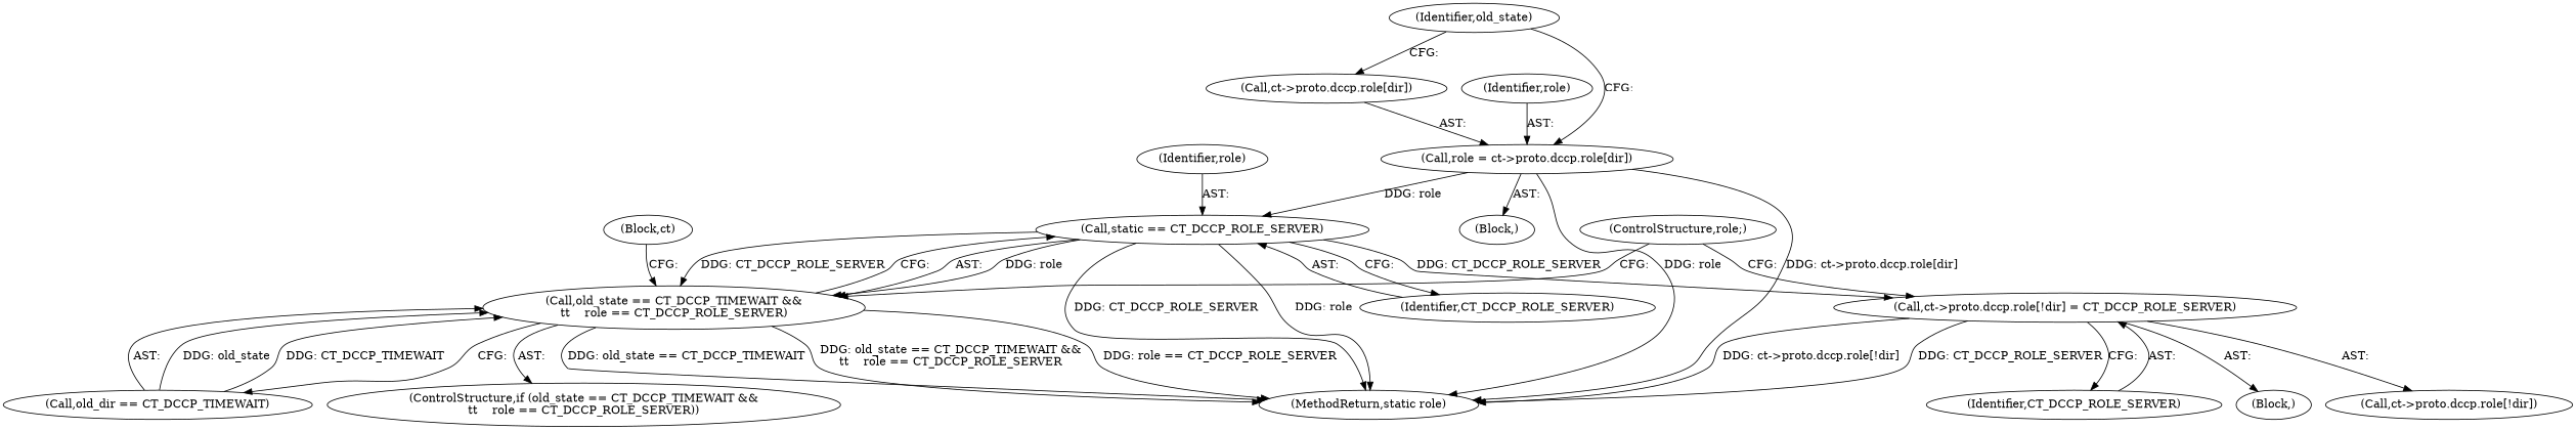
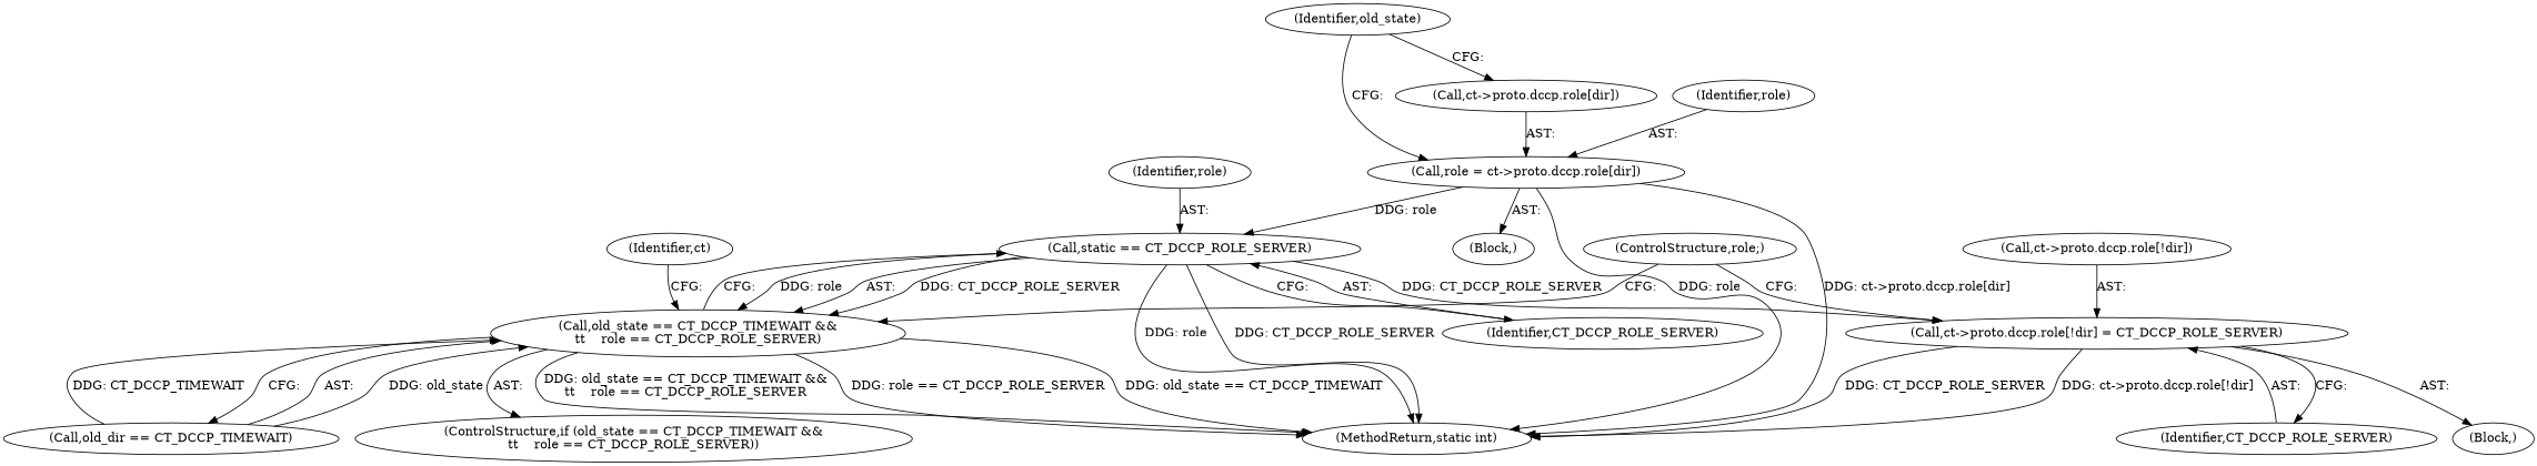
  digraph {
    n1 [label="(Call,role = ct->proto.dccp.role[dir])"]
    n2 [label="(Call,static == CT_DCCP_ROLE_SERVER)"]
-   n3 [label="(MethodReturn,static role)"]
+   n3 [label="(MethodReturn,static int)"]
    n4 [label="(Block,)"]
    n5 [label="(Call,old_state == CT_DCCP_TIMEWAIT &&\n\t\t    role == CT_DCCP_ROLE_SERVER)"]
    n6 [label="(Call,ct->proto.dccp.role[!dir] = CT_DCCP_ROLE_SERVER)"]
    n7 [label="(Identifier,CT_DCCP_ROLE_SERVER)"]
    n8 [label="(Call,ct->proto.dccp.role[dir])"]
    n9 [label="(Call,old_dir == CT_DCCP_TIMEWAIT)"]
    n10 [label="(ControlStructure,if (old_state == CT_DCCP_TIMEWAIT &&\n\t\t    role == CT_DCCP_ROLE_SERVER))"]
    n11 [label="(Identifier,CT_DCCP_ROLE_SERVER)"]
    n12 [label="(Block,)"]
    n13 [label="(Call,ct->proto.dccp.role[!dir])"]
    n14 [label="(Identifier,role)"]
    n15 [label="(Identifier,role)"]
    n16 [label="(ControlStructure,role;)"]
    n17 [label="(Identifier,old_state)"]
-   n18 [label="(Block,ct)"]
+   n18 [label="(Identifier,ct)"]
    n1 -> n2 [label="DDG: role"]
    n1 -> n3 [label="DDG: ct->proto.dccp.role[dir]"]
    n1 -> n3 [label="DDG: role"]
    n1 -> n4 [label="AST: "]
    n2 -> n3 [label="DDG: role"]
    n2 -> n3 [label="DDG: CT_DCCP_ROLE_SERVER"]
    n2 -> n5 [label="AST: "]
    n2 -> n5 [label="DDG: role"]
    n2 -> n5 [label="DDG: CT_DCCP_ROLE_SERVER"]
    n2 -> n6 [label="DDG: CT_DCCP_ROLE_SERVER"]
    n2 -> n7 [label="CFG: "]
    n5 -> n2 [label="CFG: "]
    n5 -> n3 [label="DDG: role == CT_DCCP_ROLE_SERVER"]
    n5 -> n3 [label="DDG: old_state == CT_DCCP_TIMEWAIT"]
    n5 -> n3 [label="DDG: old_state == CT_DCCP_TIMEWAIT &&\n\t\t    role == CT_DCCP_ROLE_SERVER"]
    n5 -> n9 [label="CFG: "]
    n5 -> n10 [label="AST: "]
    n6 -> n3 [label="DDG: CT_DCCP_ROLE_SERVER"]
    n6 -> n3 [label="DDG: ct->proto.dccp.role[!dir]"]
    n6 -> n11 [label="CFG: "]
    n6 -> n12 [label="AST: "]
    n7 -> n2 [label="AST: "]
    n8 -> n1 [label="AST: "]
    n9 -> n5 [label="AST: "]
    n9 -> n5 [label="DDG: old_state"]
    n9 -> n5 [label="DDG: CT_DCCP_TIMEWAIT"]
    n11 -> n6 [label="AST: "]
-   n6 -> n13 [label="AST: "]
+   n13 -> n6 [label="AST: "]
    n14 -> n2 [label="AST: "]
    n15 -> n1 [label="AST: "]
    n16 -> n5 [label="CFG: "]
    n16 -> n6 [label="CFG: "]
    n17 -> n1 [label="CFG: "]
    n17 -> n8 [label="CFG: "]
    n18 -> n5 [label="CFG: "]
  }
